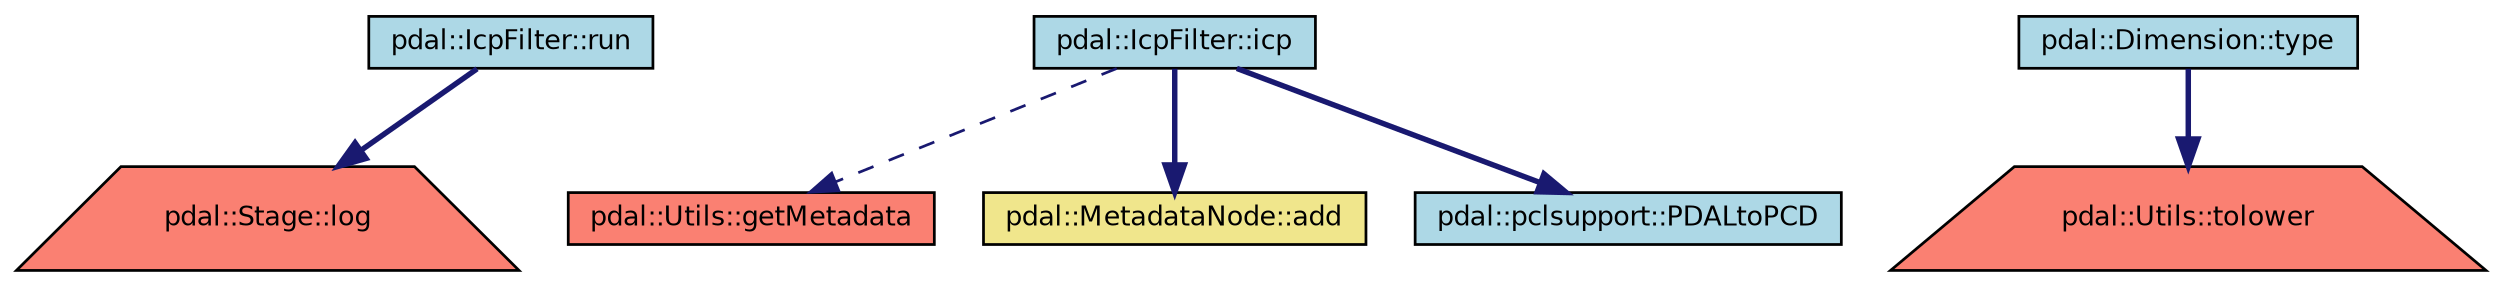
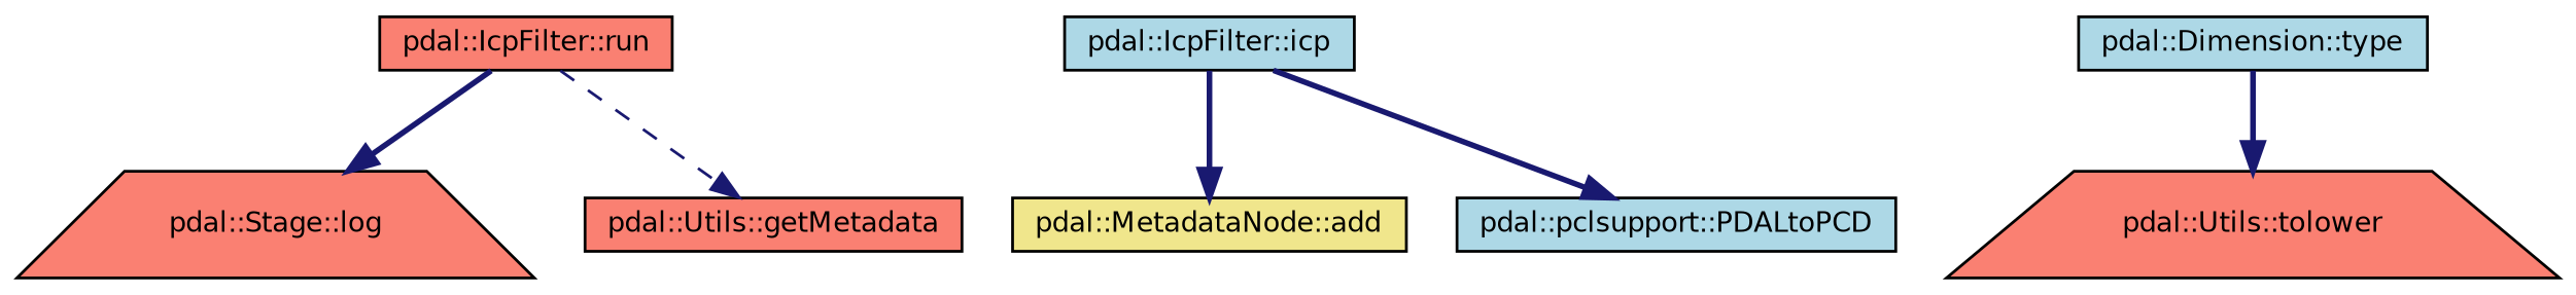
  digraph {
    rankdir=TB
    node [color=black fillcolor=lightblue fontname=Helvetica fontsize=10 shape=box style=filled]
    edge [color=midnightblue fontname=Helvetica fontsize=10 labelfontname=Helvetica labelfontsize=10 style=bold]
-   n1 [fontcolor=black height=0.2 label="pdal::IcpFilter::run" width=0.4]
+   n1 [fillcolor=salmon fontcolor=black height=0.2 label="pdal::IcpFilter::run" width=0.4]
    n2 [fillcolor=salmon height=0.2 label="pdal::Stage::log" shape=trapezium width=0.4]
    n3 [height=0.2 label="pdal::IcpFilter::icp" width=0.4]
    n4 [fillcolor=khaki height=0.2 label="pdal::MetadataNode::add" width=0.4]
    n5 [fillcolor=salmon height=0.2 label="pdal::Utils::getMetadata" width=0.4]
    n6 [height=0.2 label="pdal::pclsupport::PDALtoPCD" width=0.4]
    n7 [height=0.2 label="pdal::Dimension::type" width=0.4]
    n8 [fillcolor=salmon height=0.2 label="pdal::Utils::tolower" shape=trapezium width=0.4]
    n1 -> n2
    n3 -> n4
-   n3 -> n5 [style=dashed]
+   n1 -> n5 [style=dashed]
    n3 -> n6
    n7 -> n8
  }
